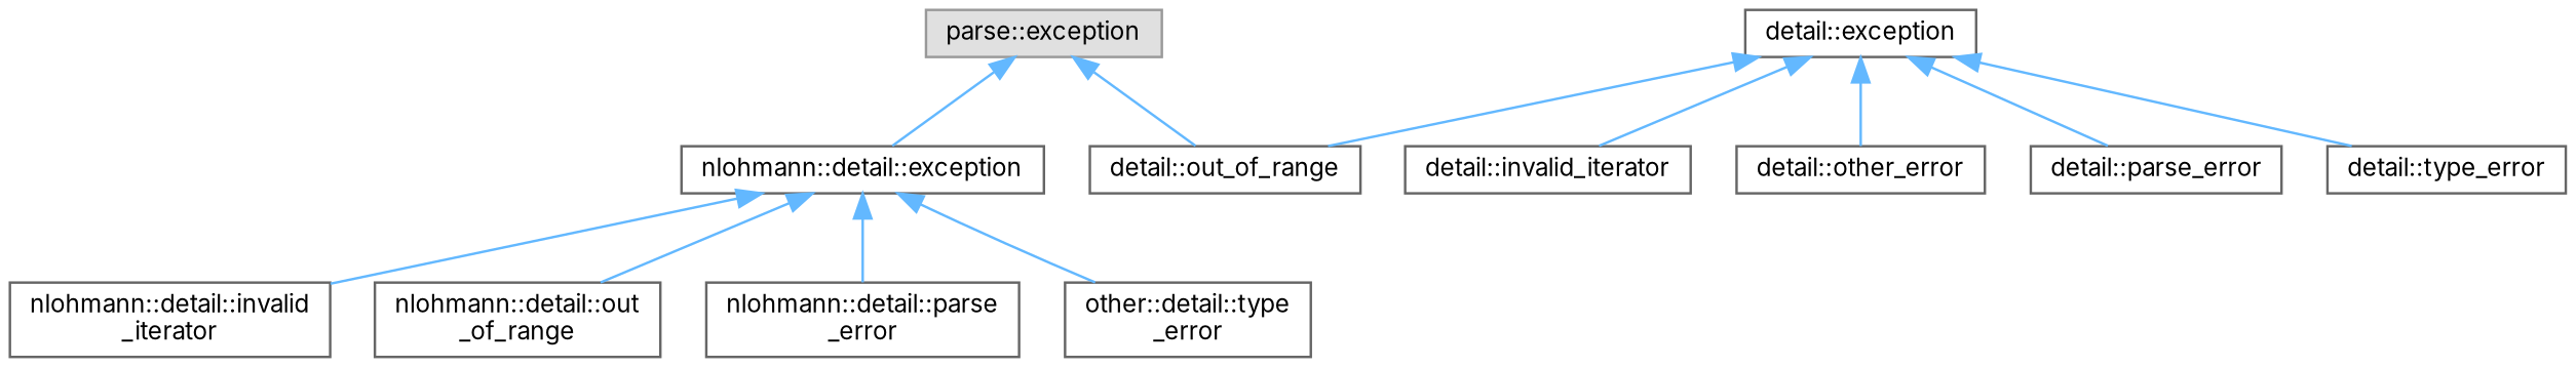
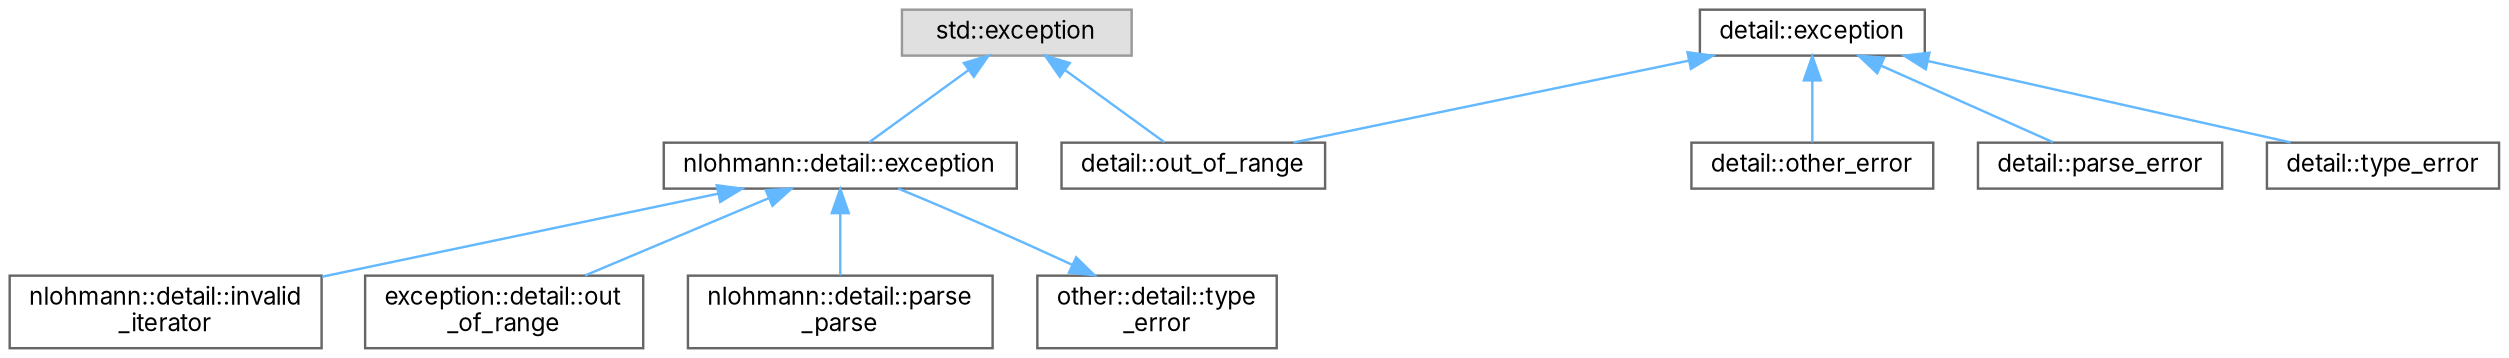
  digraph {
    fontname=Inter
    rankdir=TB
    node [color=grey40 fillcolor=white fontname=Inter fontsize=10 shape=box style=filled]
    edge [color=steelblue1 dir=back fontname=Inter fontsize=10 labelfontname=Helvetica labelfontsize=10 style=solid]
-   n1 [color=grey60 fillcolor="#E0E0E0" height=0.2 label="parse::exception" width=0.4]
+   n1 [color=grey60 fillcolor="#E0E0E0" height=0.2 label="std::exception" width=0.4]
    n2 [height=0.2 label="nlohmann::detail::exception" width=0.4]
    n3 [height=0.2 label="detail::out_of_range" width=0.4]
    n4 [height=0.2 label="detail::exception" width=0.4]
-   n5 [height=0.2 label="detail::invalid_iterator" width=0.4]
    n6 [height=0.2 label="detail::other_error" width=0.4]
    n7 [height=0.2 label="detail::parse_error" width=0.4]
    n8 [height=0.2 label="detail::type_error" width=0.4]
    n9 [height=0.2 label="nlohmann::detail::invalid\l_iterator" width=0.4]
-   n10 [height=0.2 label="nlohmann::detail::out\l_of_range" width=0.4]
-   n11 [height=0.2 label="nlohmann::detail::parse\l_error" width=0.4]
+   n10 [height=0.2 label="exception::detail::out\l_of_range" width=0.4]
+   n11 [height=0.2 label="nlohmann::detail::parse\l_parse" width=0.4]
    n12 [height=0.2 label="other::detail::type\l_error" width=0.4]
    n1 -> n2
    n1 -> n3
    n2 -> n9
    n2 -> n10
    n2 -> n11
-   n2 -> n12
+   n12 -> n2
    n4 -> n3
-   n4 -> n5
    n4 -> n6
    n4 -> n7
    n4 -> n8
  }
